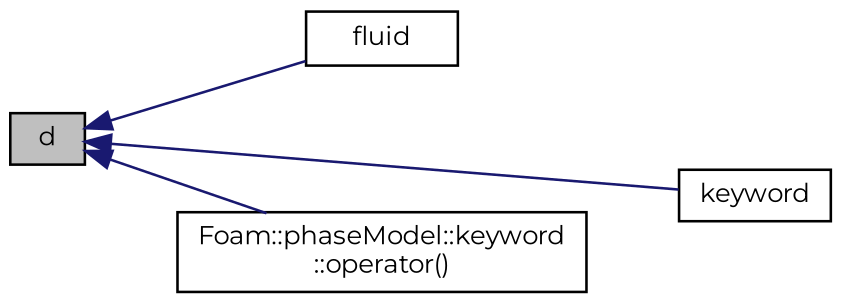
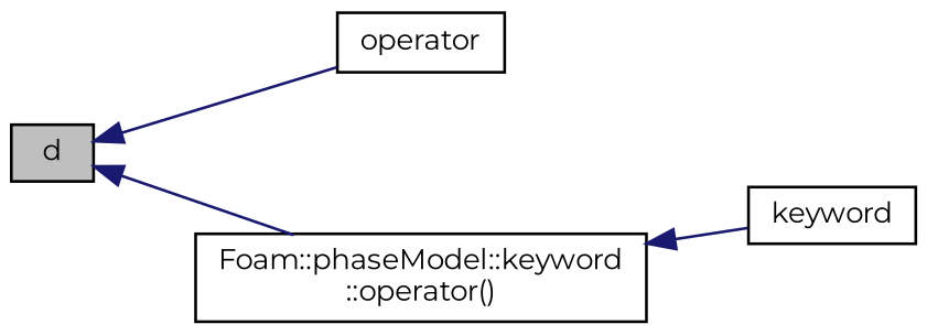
  digraph {
    fontname=Montserrat
    rankdir=LR
    node [color=black fontname=Montserrat fontsize=10 shape=record]
    edge [color=midnightblue dir=back fontname=Montserrat fontsize=10 labelfontname=Helvetica labelfontsize=10 style=solid]
    n1 [fillcolor=grey75 fontcolor=black height=0.2 label=d style=filled width=0.4]
-   n2 [height=0.2 label=fluid width=0.4]
+   n2 [height=0.2 label=operator width=0.4]
    n3 [height=0.2 label=keyword width=0.4]
    n4 [height=0.2 label="Foam::phaseModel::keyword\l::operator()" width=0.4]
    n1 -> n2
-   n1 -> n3
+   n4 -> n3
    n1 -> n4
  }
